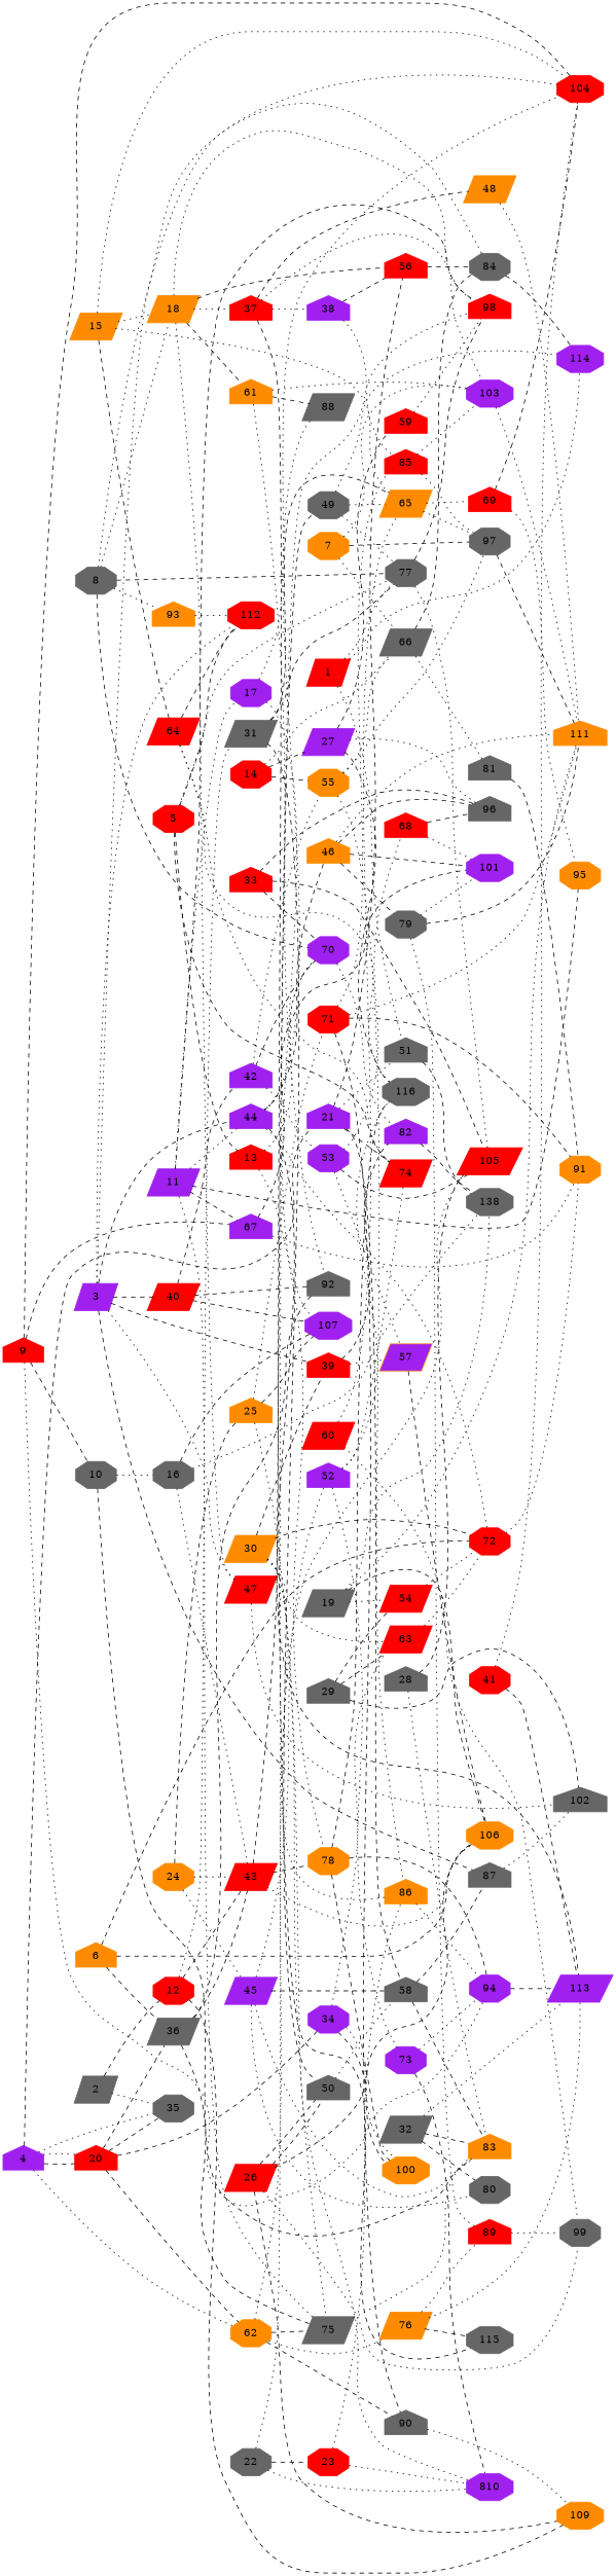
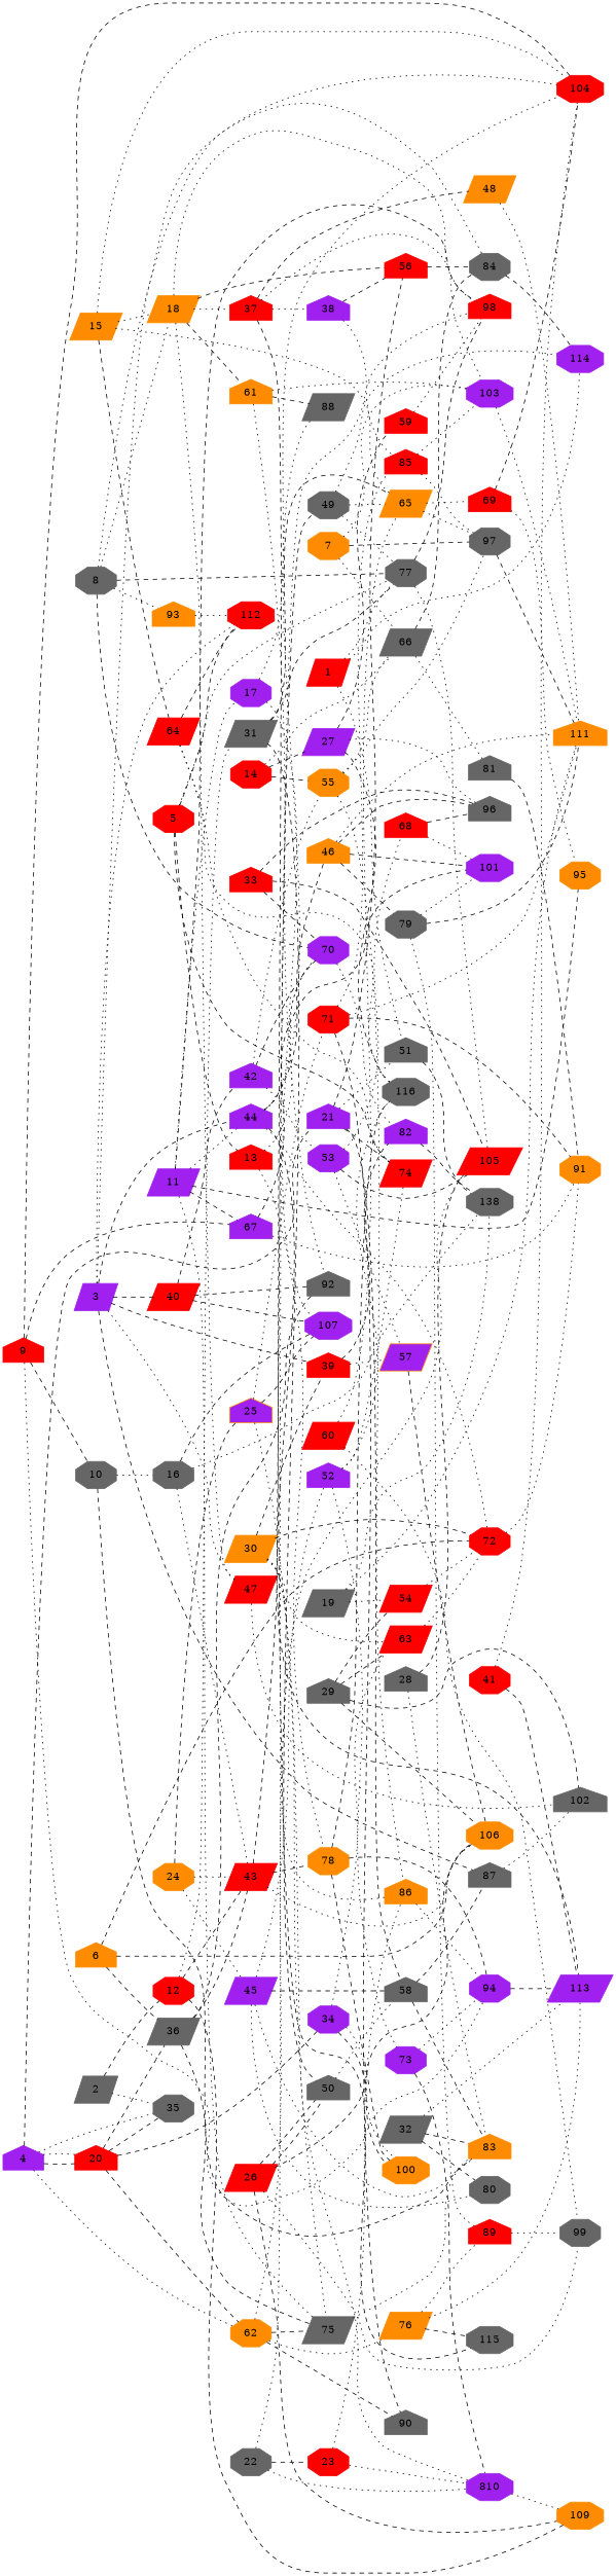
  graph {
    rankdir=LR
    node [color=gray40 shape=octagon style=filled]
    edge [style=dotted]
    1 [color=red shape=parallelogram]
    51 [shape=house]
    77
    114 [color=purple]
    n5 [label=138]
    98 [color=red shape=house]
    105 [color=red shape=parallelogram]
    2 [shape=parallelogram]
    12 [color=red]
    35
    31 [shape=parallelogram]
    43 [color=red shape=parallelogram]
    109 [color=darkorange]
    3 [color=purple shape=parallelogram]
    39 [color=red shape=house]
    40 [color=red shape=parallelogram]
    44 [color=purple shape=house]
    47 [color=red shape=parallelogram]
    87 [shape=house]
    104 [color=red]
    112 [color=red]
    57 [color=darkorange fillcolor=purple shape=parallelogram]
    82 [color=purple shape=house]
    107 [color=purple]
    92 [shape=house]
    42 [color=purple shape=house]
    72 [color=red]
    70 [color=purple]
    113 [color=purple shape=parallelogram]
    46 [color=darkorange shape=house]
    88 [shape=parallelogram]
    102 [shape=house]
    4 [color=purple shape=house]
    20 [color=red shape=house]
    21 [color=purple shape=house]
    62 [color=darkorange]
    36 [shape=parallelogram]
    34 [color=purple]
    74 [color=red shape=parallelogram]
    56 [color=red shape=house]
    58 [shape=house]
    75 [shape=parallelogram]
    76 [color=darkorange shape=parallelogram]
    90 [shape=house]
    5 [color=red]
    13 [color=red shape=house]
    78 [color=darkorange]
    6 [color=darkorange shape=house]
    106 [color=darkorange]
    91 [color=darkorange]
    7 [color=darkorange]
    66 [shape=parallelogram]
    97
    103 [color=purple]
    84
    81 [shape=house]
    111 [color=darkorange shape=house]
    8
    18 [color=darkorange shape=parallelogram]
    93 [color=darkorange shape=house]
    37 [color=red shape=house]
    61 [color=darkorange shape=house]
    9 [color=red shape=house]
    10
    67 [color=purple shape=house]
    94 [color=purple]
    16
    83 [color=darkorange shape=house]
    101 [color=purple]
    11 [color=purple shape=parallelogram]
    17 [color=purple]
    95 [color=darkorange]
    65 [color=darkorange shape=parallelogram]
    50 [shape=house]
    49
    116
    100 [color=darkorange]
    14 [color=red]
    27 [color=purple shape=parallelogram]
    55 [color=darkorange]
    59 [color=red shape=house]
    96 [shape=house]
    86 [color=darkorange shape=house]
    15 [color=darkorange shape=parallelogram]
    64 [color=red shape=parallelogram]
    69 [color=red shape=house]
    38 [color=purple shape=house]
    48 [color=darkorange shape=parallelogram]
    115
    19 [shape=parallelogram]
    54 [color=red shape=parallelogram]
    63 [color=red shape=parallelogram]
    22
    23 [color=red]
    n95 [color=purple label=810]
    24 [color=darkorange]
-   25 [color=darkorange shape=house]
+   25 [color=darkorange shape=house fillcolor=purple]
    45 [color=purple shape=parallelogram]
    71 [color=red]
    80
    52 [color=purple shape=house]
    85 [color=red shape=house]
    26 [color=red shape=parallelogram]
    99
    28 [shape=house]
    29 [shape=house]
    30 [color=darkorange shape=parallelogram]
    32 [shape=parallelogram]
    33 [color=red shape=house]
    53 [color=purple]
    41 [color=red]
    68 [color=red shape=house]
    79
    73 [color=purple]
    89 [color=red shape=house]
    60 [color=red shape=parallelogram]
    1 -- 51
    1 -- 77
    1 -- 114
    51 -- n5 [style=dashed]
    77 -- 98 [style=dashed]
    77 -- 105
    2 -- 12 [style=dashed]
    2 -- 35
    12 -- 31
    12 -- 43 [style=dashed]
    12 -- 109 [style=dashed]
    31 -- 77 [style=dashed]
    31 -- 65 [style=dashed]
    31 -- 50 [style=dashed]
    43 -- 78 [style=dashed]
    43 -- 106
    43 -- 49 [style=dashed]
    3 -- 39 [style=dashed]
    3 -- 40 [style=dashed]
    3 -- 44 [style=dashed]
    3 -- 47
    3 -- 87 [style=dashed]
    3 -- 104
    3 -- 112
    39 -- 57
    39 -- 82 [style=dashed]
    40 -- 107 [style=dashed]
    40 -- 92 [style=dashed]
    40 -- 42 [style=dashed]
    44 -- 72
    44 -- 70
    44 -- 113 [style=dashed]
    44 -- 46 [style=dashed]
    44 -- 88
    47 -- 102
    87 -- 102
    57 -- 106 [style=dashed]
    82 -- n5 [style=dashed]
    42 -- 70 [style=dashed]
    42 -- 55
    42 -- 53
    72 -- 91
    70 -- 82
    46 -- 111
    46 -- 101 [style=dashed]
    46 -- 96 [style=dashed]
    46 -- 79 [style=dashed]
    4 -- 35
    4 -- 20 [style=dashed]
    4 -- 20
    4 -- 21 [style=dashed]
    4 -- 62
    20 -- 35 [style=dashed]
    20 -- 62 [style=dashed]
    20 -- 36 [style=dashed]
    20 -- 34 [style=dashed]
    21 -- 51
    21 -- 74 [style=dashed]
    21 -- 56 [style=dashed]
    21 -- 58 [style=dashed]
    62 -- 105
    62 -- 75 [style=dashed]
    62 -- 76
    62 -- 90 [style=dashed]
    36 -- 43 [style=dashed]
    36 -- 92 [style=dashed]
    36 -- 75 [style=dashed]
    34 -- 100 [style=dashed]
    34 -- 100
    34 -- 63
    56 -- 84 [style=dashed]
    58 -- 87 [style=dashed]
    58 -- 83 [style=dashed]
    75 -- 83
    76 -- 113
    76 -- 115 [style=dashed]
    76 -- 89
-   90 -- 109
+   n95 -- 109
    5 -- 77
    5 -- 112 [style=dashed]
    5 -- 74 [style=dashed]
    5 -- 13 [style=dashed]
    13 -- 70
    13 -- 78
    78 -- 94 [style=dashed]
    78 -- 116 [style=dashed]
    78 -- 100 [style=dashed]
    6 -- 72 [style=dashed]
    6 -- 36 [style=dashed]
    6 -- 106 [style=dashed]
    7 -- 66
    7 -- 97 [style=dashed]
    7 -- 103
    66 -- 84 [style=dashed]
    66 -- 81
    97 -- 111 [style=dashed]
    103 -- 111
    84 -- 114 [style=dashed]
    81 -- 91 [style=dashed]
    8 -- 77 [style=dashed]
    8 -- 70 [style=dashed]
    8 -- 84
    8 -- 18
    8 -- 93
    18 -- 98
    18 -- 47
    18 -- 56 [style=dashed]
    18 -- 37
    18 -- 61 [style=dashed]
    93 -- 112
    37 -- 103
    37 -- 38
    37 -- 48 [style=dashed]
    37 -- 115 [style=dashed]
    61 -- 92
    61 -- 88 [style=dashed]
    61 -- 103
    9 -- 104 [style=dashed]
    9 -- 10 [style=dashed]
    9 -- 67 [style=dashed]
    9 -- 94
    10 -- 16
    10 -- 83 [style=dashed]
    67 -- 91
    67 -- 101 [style=dashed]
    94 -- 113 [style=dashed]
    16 -- n5
    16 -- 43
    16 -- 107 [style=dashed]
    11 -- 98 [style=dashed]
    11 -- 44
    11 -- 75
    11 -- 67 [style=dashed]
    11 -- 17
    11 -- 95 [style=dashed]
    17 -- 104
    17 -- 107
    65 -- 97
    65 -- 69
    50 -- 58
    49 -- 77
    49 -- 114
    49 -- 65
    14 -- 66
    14 -- 27 [style=dashed]
    14 -- 55 [style=dashed]
    27 -- 116 [style=dashed]
    27 -- 59 [style=dashed]
    27 -- 96
    55 -- 66
    55 -- 97
    55 -- 86
    59 -- 98
    86 -- 94
    15 -- 104
    15 -- 18
    15 -- 65
    15 -- 64 [style=dashed]
    64 -- 112 [style=dashed]
    64 -- 74
    64 -- 116
    69 -- 104 [style=dashed]
    69 -- 95
    38 -- 56 [style=dashed]
    38 -- 85
    48 -- 111
    19 -- n5
-   19 -- 106 [style=dashed]
+   29 -- 106 [style=dashed]
    19 -- 111
    19 -- 54
    54 -- 72
    63 -- 72
    22 -- 98
    22 -- 23 [style=dashed]
    22 -- n95
    23 -- 86
    23 -- n95
    24 -- 43
    24 -- 25 [style=dashed]
    24 -- 45
    25 -- 107 [style=dashed]
    25 -- 75
    25 -- 71
    45 -- 58 [style=dashed]
    45 -- 83
    45 -- 80
    45 -- 52
    71 -- 90 [style=dashed]
    71 -- 91 [style=dashed]
    71 -- 111
    71 -- 85
    52 -- 74
    52 -- 116
    52 -- 73
    85 -- 97
    85 -- 103
    26 -- 109 [style=dashed]
    26 -- 106 [style=dashed]
    26 -- 50 [style=dashed]
    26 -- 50 [style=dashed]
    26 -- 99
    28 -- 105 [style=dashed]
    28 -- 83
    29 -- 102 [style=dashed]
    29 -- 54 [style=dashed]
    29 -- 63 [style=dashed]
    30 -- 39 [style=dashed]
    30 -- 72 [style=dashed]
    30 -- 86
    30 -- 63
    30 -- n95
    32 -- 113
    32 -- 83 [style=dashed]
    32 -- 80 [style=dashed]
    33 -- 105 [style=dashed]
    33 -- 70 [style=dashed]
    33 -- 96 [style=dashed]
    53 -- 105 [style=dashed]
    53 -- 57
    53 -- 68
    41 -- 104
    41 -- 113 [style=dashed]
    68 -- 101
    68 -- 96 [style=dashed]
    79 -- 111 [style=dashed]
    79 -- 101
    79 -- 89
    73 -- 94
    73 -- n95 [style=dashed]
    89 -- 99
    60 -- 65
    60 -- 99
  }
